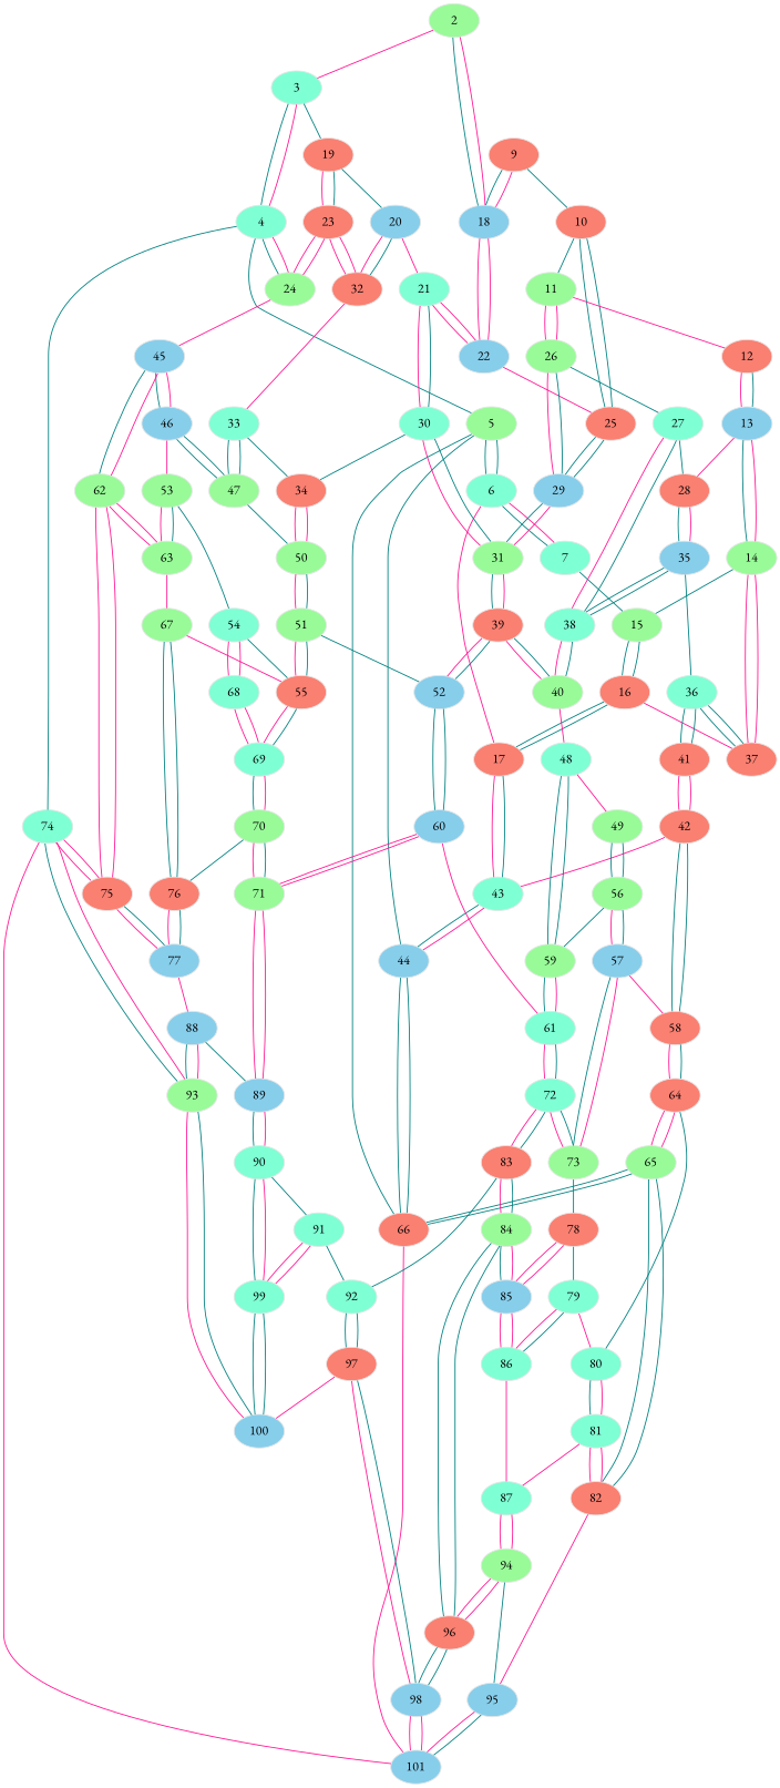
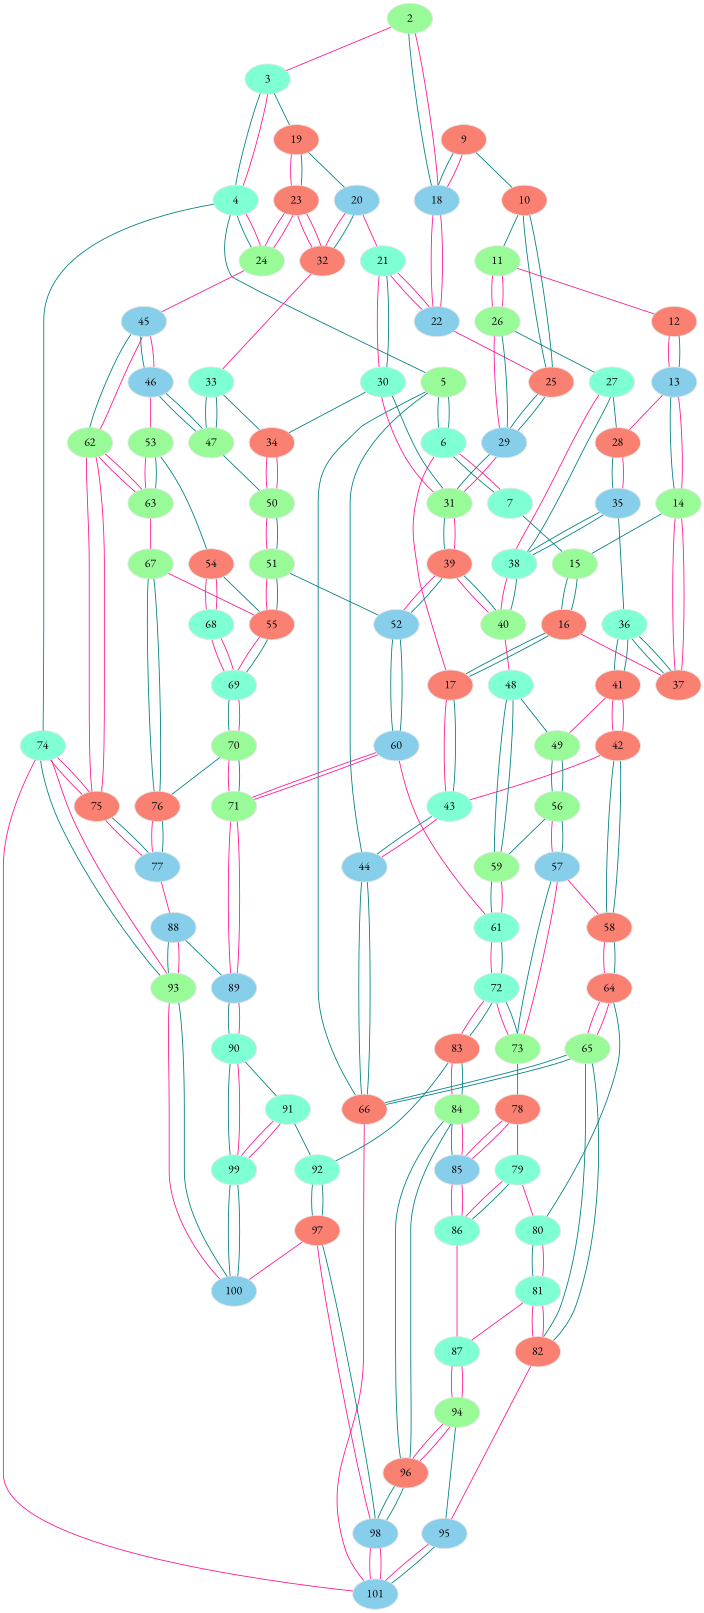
  graph {
    fontname="EB Garamond"
    node [color=gray90 fillcolor=aquamarine fontname="EB Garamond" style=filled]
    edge [color=teal fontname="EB Garamond"]
    2 [fillcolor=palegreen]
    3
    18 [fillcolor=skyblue]
    9 [fillcolor=salmon]
    10 [fillcolor=salmon]
    4
    19 [fillcolor=salmon]
    22 [fillcolor=skyblue]
    5 [fillcolor=palegreen]
    24 [fillcolor=palegreen]
    74
    20 [fillcolor=skyblue]
    23 [fillcolor=salmon]
    6
    44 [fillcolor=skyblue]
    66 [fillcolor=salmon]
    45 [fillcolor=skyblue]
    75 [fillcolor=salmon]
    101 [fillcolor=skyblue]
    93 [fillcolor=palegreen]
    7
    17 [fillcolor=salmon]
    15 [fillcolor=palegreen]
    43
    16 [fillcolor=salmon]
    13 [fillcolor=skyblue]
    12 [fillcolor=salmon]
    11 [fillcolor=palegreen]
    25 [fillcolor=salmon]
    26 [fillcolor=palegreen]
    29 [fillcolor=skyblue]
    27
    14 [fillcolor=palegreen]
    28 [fillcolor=salmon]
    37 [fillcolor=salmon]
    35 [fillcolor=skyblue]
    21
    32 [fillcolor=salmon]
    30
    33
    31 [fillcolor=palegreen]
    34 [fillcolor=salmon]
    46 [fillcolor=skyblue]
    62 [fillcolor=palegreen]
    38
    40 [fillcolor=palegreen]
    36
    39 [fillcolor=salmon]
    50 [fillcolor=palegreen]
    52 [fillcolor=skyblue]
    47 [fillcolor=palegreen]
    51 [fillcolor=palegreen]
    41 [fillcolor=salmon]
    42 [fillcolor=salmon]
    49 [fillcolor=palegreen]
    48
    60 [fillcolor=skyblue]
    59 [fillcolor=palegreen]
    58 [fillcolor=salmon]
    56 [fillcolor=palegreen]
    64 [fillcolor=salmon]
    53 [fillcolor=palegreen]
    63 [fillcolor=palegreen]
-   54
+   54 [fillcolor=salmon]
    61
    57 [fillcolor=skyblue]
    55 [fillcolor=salmon]
    69
    71 [fillcolor=palegreen]
    68
    67 [fillcolor=palegreen]
    70 [fillcolor=palegreen]
    73 [fillcolor=palegreen]
    78 [fillcolor=salmon]
    65 [fillcolor=palegreen]
    80
    72
    89 [fillcolor=skyblue]
    83 [fillcolor=salmon]
    77 [fillcolor=skyblue]
    76 [fillcolor=salmon]
    82 [fillcolor=salmon]
    81
    95 [fillcolor=skyblue]
    90
    84 [fillcolor=palegreen]
    92
    79
    85 [fillcolor=skyblue]
    100 [fillcolor=skyblue]
    88 [fillcolor=skyblue]
    86
    87
    94 [fillcolor=palegreen]
    96 [fillcolor=salmon]
    97 [fillcolor=salmon]
    98 [fillcolor=skyblue]
    91
    99
    2 -- 3 [color=deeppink]
    2 -- 18
    2 -- 18 [color=deeppink]
    3 -- 4
    3 -- 4 [color=deeppink]
    3 -- 19
    18 -- 22 [color=deeppink]
    18 -- 22 [color=deeppink]
    9 -- 18
    9 -- 18 [color=deeppink]
    9 -- 10
    10 -- 11
    10 -- 25
    10 -- 25
    4 -- 5
    4 -- 24
    4 -- 24 [color=deeppink]
    4 -- 74
    19 -- 20
    19 -- 23 [color=deeppink]
    19 -- 23
    22 -- 25 [color=deeppink]
    5 -- 6
    5 -- 6
    5 -- 44
    5 -- 66
    24 -- 45 [color=deeppink]
    74 -- 75 [color=deeppink]
    74 -- 75 [color=deeppink]
    74 -- 101 [color=deeppink]
    74 -- 93
    74 -- 93 [color=deeppink]
    20 -- 21 [color=deeppink]
    20 -- 32 [color=deeppink]
    20 -- 32
    23 -- 24 [color=deeppink]
    23 -- 24 [color=deeppink]
    23 -- 32 [color=deeppink]
    23 -- 32 [color=deeppink]
    6 -- 7
    6 -- 7 [color=deeppink]
    6 -- 17 [color=deeppink]
    44 -- 66
    44 -- 66
    66 -- 101 [color=deeppink]
    45 -- 46
    45 -- 46 [color=deeppink]
    45 -- 62
    45 -- 62 [color=deeppink]
    75 -- 77 [color=deeppink]
    75 -- 77
    93 -- 100 [color=deeppink]
    93 -- 100
    7 -- 15
    17 -- 43 [color=deeppink]
    17 -- 43
    15 -- 16
    15 -- 16
    43 -- 44
    43 -- 44 [color=deeppink]
    16 -- 17
    16 -- 17
    16 -- 37 [color=deeppink]
    13 -- 14
    13 -- 14 [color=deeppink]
    13 -- 28 [color=deeppink]
    12 -- 13 [color=deeppink]
    12 -- 13
    11 -- 12 [color=deeppink]
    11 -- 26 [color=deeppink]
    11 -- 26 [color=deeppink]
    25 -- 29
    25 -- 29
    26 -- 29 [color=deeppink]
    26 -- 29
    26 -- 27
    29 -- 31
    29 -- 31 [color=deeppink]
    27 -- 28
    27 -- 38 [color=deeppink]
    27 -- 38
    14 -- 15
    14 -- 37 [color=deeppink]
    14 -- 37 [color=deeppink]
    28 -- 35
    28 -- 35 [color=deeppink]
    35 -- 38
    35 -- 38
    35 -- 36
    21 -- 22 [color=deeppink]
    21 -- 22 [color=deeppink]
    21 -- 30 [color=deeppink]
    21 -- 30
    32 -- 33 [color=deeppink]
    30 -- 31 [color=deeppink]
    30 -- 31
    30 -- 34
    33 -- 34
    33 -- 47
    33 -- 47
    31 -- 39
    31 -- 39 [color=deeppink]
    34 -- 50 [color=deeppink]
    34 -- 50 [color=deeppink]
    46 -- 47
    46 -- 47
    46 -- 53 [color=deeppink]
    62 -- 75 [color=deeppink]
    62 -- 75 [color=deeppink]
    62 -- 63 [color=deeppink]
    62 -- 63 [color=deeppink]
    38 -- 40 [color=deeppink]
    38 -- 40
    40 -- 48 [color=deeppink]
    36 -- 37
    36 -- 37
    36 -- 41
    36 -- 41
    39 -- 40 [color=deeppink]
    39 -- 40
    39 -- 52 [color=deeppink]
    39 -- 52
    50 -- 51 [color=deeppink]
    50 -- 51
    52 -- 60
    52 -- 60
    47 -- 50
    51 -- 52
    51 -- 55 [color=deeppink]
    51 -- 55
    41 -- 42 [color=deeppink]
    41 -- 42 [color=deeppink]
+   41 -- 49 [color=deeppink]
    42 -- 43 [color=deeppink]
    42 -- 58
    42 -- 58
    49 -- 56
    49 -- 56
-   48 -- 49 [color=deeppink]
+   48 -- 49
    48 -- 59
    48 -- 59
    60 -- 61 [color=deeppink]
    60 -- 71 [color=deeppink]
    60 -- 71 [color=deeppink]
    59 -- 61
    59 -- 61 [color=deeppink]
    58 -- 64 [color=deeppink]
    58 -- 64
    56 -- 59
    56 -- 57 [color=deeppink]
    56 -- 57
    64 -- 65 [color=deeppink]
    64 -- 65 [color=deeppink]
    64 -- 80
    53 -- 63 [color=deeppink]
    53 -- 63
    53 -- 54
    63 -- 67 [color=deeppink]
    54 -- 55
    54 -- 68 [color=deeppink]
    54 -- 68 [color=deeppink]
    61 -- 72 [color=deeppink]
    61 -- 72
    57 -- 58 [color=deeppink]
    57 -- 73
    57 -- 73 [color=deeppink]
    55 -- 69 [color=deeppink]
    55 -- 69
    69 -- 70
    69 -- 70 [color=deeppink]
    71 -- 89 [color=deeppink]
    71 -- 89 [color=deeppink]
    68 -- 69 [color=deeppink]
    68 -- 69 [color=deeppink]
    67 -- 55 [color=deeppink]
    67 -- 76
    67 -- 76
    70 -- 71 [color=deeppink]
    70 -- 71
    70 -- 76
    73 -- 78
    78 -- 79
    78 -- 85 [color=deeppink]
    78 -- 85 [color=deeppink]
    65 -- 66
    65 -- 66
    65 -- 82
    65 -- 82
    80 -- 81
    80 -- 81 [color=deeppink]
    72 -- 73 [color=deeppink]
    72 -- 73
    72 -- 83 [color=deeppink]
    72 -- 83
    89 -- 90
    89 -- 90 [color=deeppink]
    83 -- 84 [color=deeppink]
    83 -- 84
    83 -- 92
    77 -- 88 [color=deeppink]
    76 -- 77 [color=deeppink]
    76 -- 77
    82 -- 95 [color=deeppink]
    81 -- 82 [color=deeppink]
    81 -- 82 [color=deeppink]
    81 -- 87 [color=deeppink]
    95 -- 101 [color=deeppink]
    95 -- 101
    90 -- 91
    90 -- 99
    90 -- 99 [color=deeppink]
    84 -- 85
    84 -- 85 [color=deeppink]
    84 -- 96
    84 -- 96
    92 -- 97
    92 -- 97
    79 -- 80 [color=deeppink]
    79 -- 86 [color=deeppink]
    79 -- 86
    85 -- 86 [color=deeppink]
    85 -- 86 [color=deeppink]
    88 -- 93
    88 -- 93 [color=deeppink]
    88 -- 89
    86 -- 87 [color=deeppink]
    87 -- 94 [color=deeppink]
    87 -- 94 [color=deeppink]
    94 -- 95
    94 -- 96 [color=deeppink]
    94 -- 96 [color=deeppink]
    96 -- 98
    96 -- 98
    97 -- 100 [color=deeppink]
    97 -- 98 [color=deeppink]
    97 -- 98
    98 -- 101 [color=deeppink]
    98 -- 101 [color=deeppink]
    91 -- 92
    91 -- 99 [color=deeppink]
    91 -- 99 [color=deeppink]
    99 -- 100
    99 -- 100
  }
